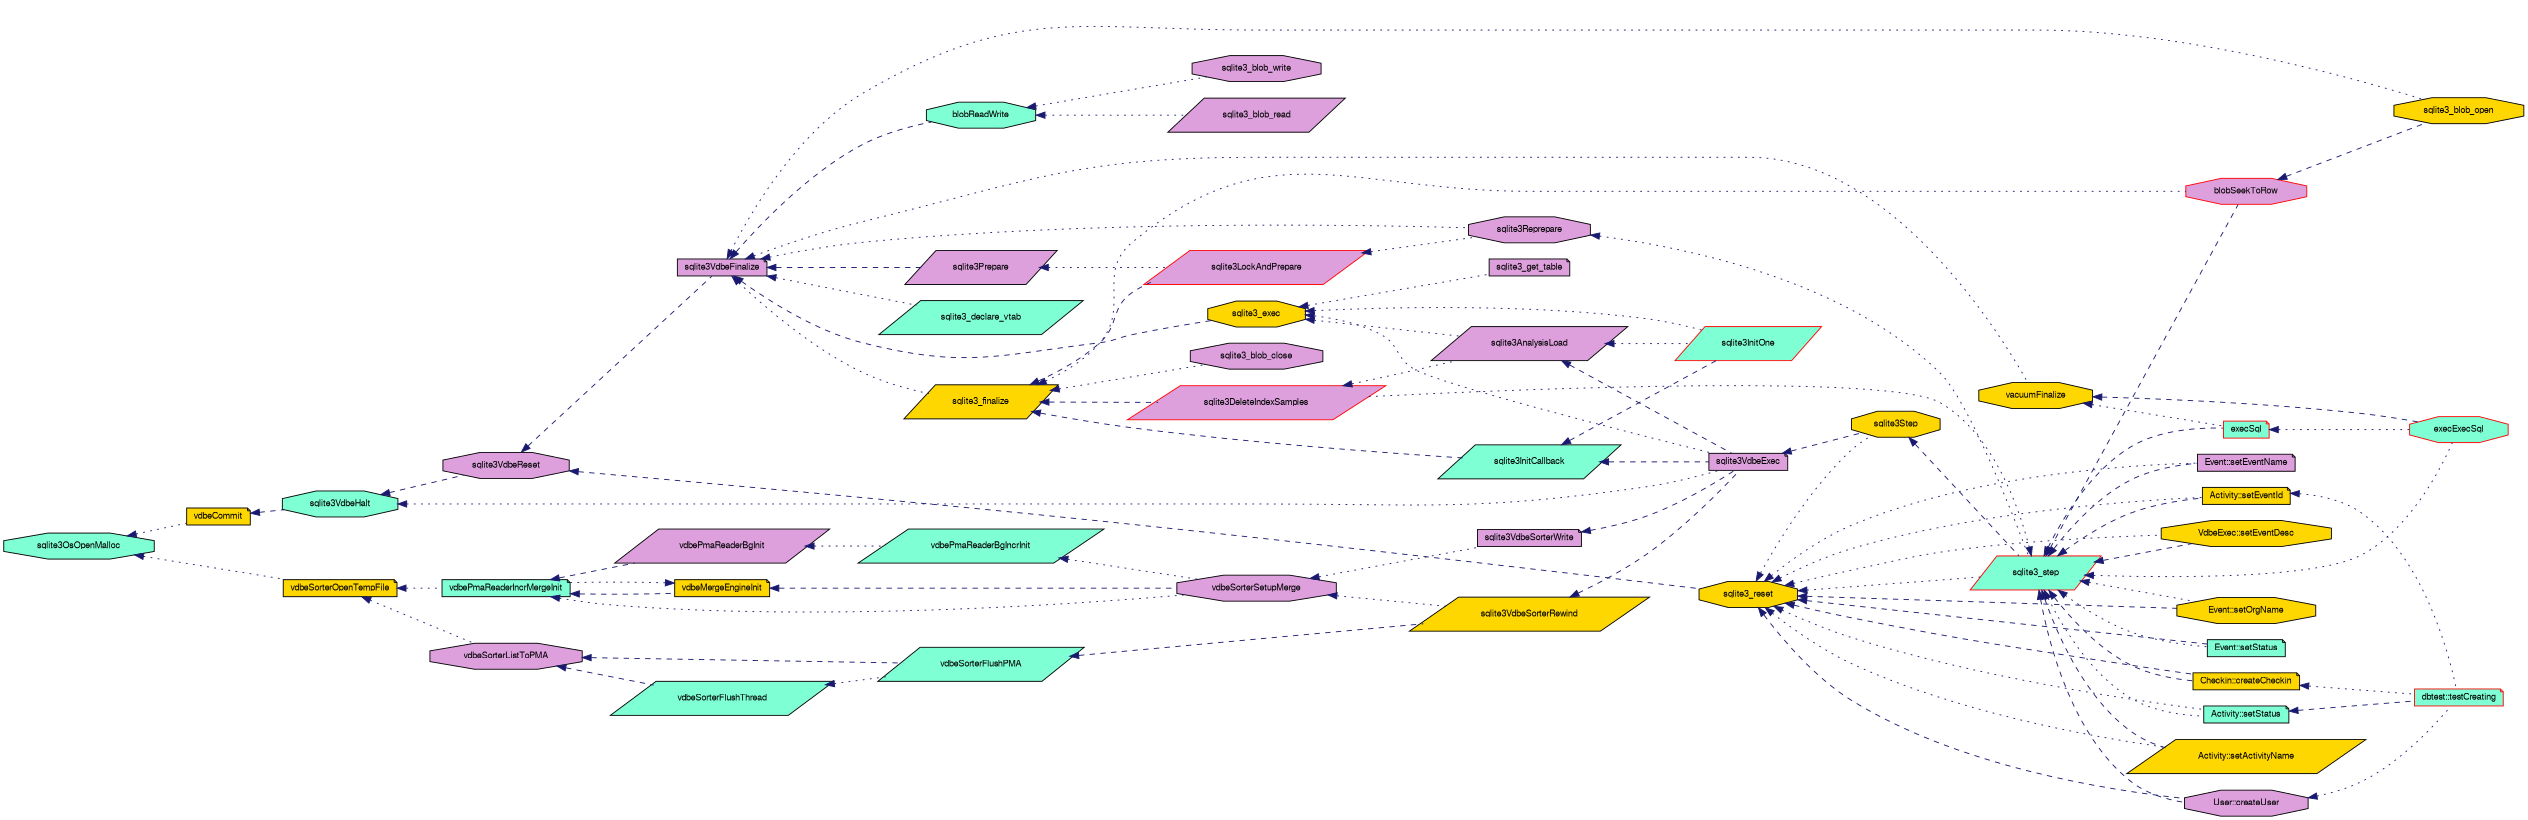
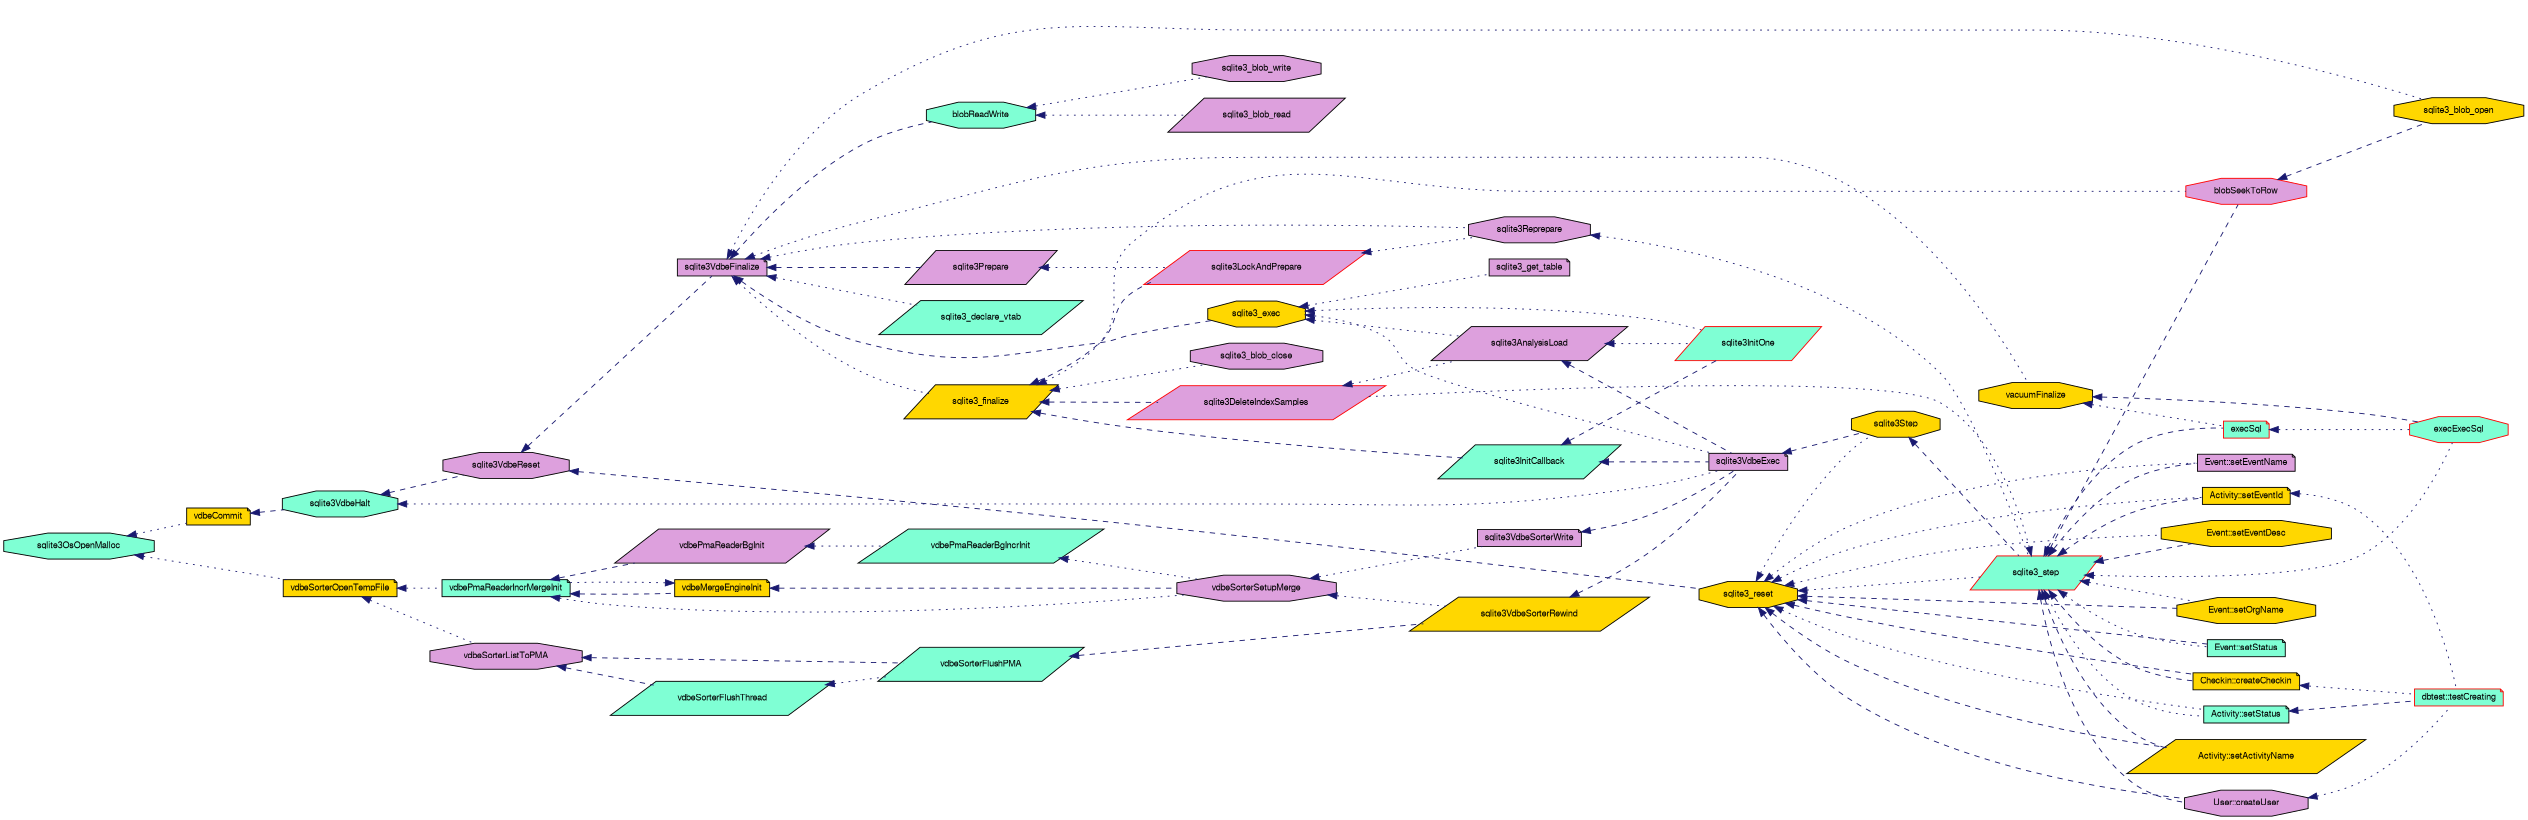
  digraph {
    rankdir=LR
    node [color=black fillcolor=plum fontname=FreeSans fontsize=10 shape=octagon style=filled]
    edge [color=midnightblue dir=back fontname=FreeSans fontsize=10 labelfontname=FreeSans labelfontsize=10 style=dotted]
    n1 [fillcolor=aquamarine fontcolor=black height=0.2 label=sqlite3OsOpenMalloc width=0.4]
    n2 [fillcolor=gold height=0.2 label=vdbeCommit shape=note width=0.4]
    n3 [fillcolor=gold height=0.2 label=vdbeSorterOpenTempFile shape=note width=0.4]
    n4 [fillcolor=aquamarine height=0.2 label=sqlite3VdbeHalt width=0.4]
    n5 [height=0.2 label=vdbeSorterListToPMA width=0.4]
    n6 [fillcolor=aquamarine height=0.2 label=vdbePmaReaderIncrMergeInit shape=note width=0.4]
    n7 [height=0.2 label=sqlite3VdbeReset width=0.4]
    n8 [height=0.2 label=sqlite3VdbeExec shape=note width=0.4]
    n9 [height=0.2 label=sqlite3VdbeFinalize shape=note width=0.4]
    n10 [fillcolor=gold height=0.2 label=sqlite3_reset width=0.4]
    n11 [fillcolor=gold height=0.2 label=sqlite3Step width=0.4]
    n12 [fillcolor=gold height=0.2 label=sqlite3_finalize shape=parallelogram width=0.4]
    n13 [fillcolor=gold height=0.2 label=sqlite3_blob_open width=0.4]
    n14 [fillcolor=gold height=0.2 label=sqlite3_exec width=0.4]
    n15 [height=0.2 label=sqlite3Reprepare width=0.4]
    n16 [fillcolor=aquamarine height=0.2 label=blobReadWrite width=0.4]
    n17 [height=0.2 label=sqlite3Prepare shape=parallelogram width=0.4]
    n18 [fillcolor=gold height=0.2 label=vacuumFinalize width=0.4]
    n19 [fillcolor=aquamarine height=0.2 label=sqlite3_declare_vtab shape=parallelogram width=0.4]
    n20 [color=red fillcolor=aquamarine height=0.2 label=sqlite3_step shape=parallelogram width=0.4]
    n21 [fillcolor=gold height=0.2 label="Activity::setEventId" shape=note width=0.4]
    n22 [fillcolor=gold height=0.2 label="Activity::setActivityName" shape=parallelogram width=0.4]
    n23 [fillcolor=aquamarine height=0.2 label="Activity::setStatus" shape=note width=0.4]
    n24 [fillcolor=gold height=0.2 label="Checkin::createCheckin" shape=note width=0.4]
    n25 [height=0.2 label="Event::setEventName" shape=note width=0.4]
-   n26 [fillcolor=gold height=0.2 label="VdbeExec::setEventDesc" width=0.4]
+   n26 [fillcolor=gold height=0.2 label="Event::setEventDesc" width=0.4]
    n27 [fillcolor=gold height=0.2 label="Event::setOrgName" width=0.4]
    n28 [fillcolor=aquamarine height=0.2 label="Event::setStatus" shape=note width=0.4]
    n29 [height=0.2 label="User::createUser" width=0.4]
    n30 [color=red height=0.2 label=blobSeekToRow width=0.4]
    n31 [height=0.2 label=sqlite3_blob_close width=0.4]
    n32 [color=red height=0.2 label=sqlite3DeleteIndexSamples shape=parallelogram width=0.4]
    n33 [fillcolor=aquamarine height=0.2 label=sqlite3InitCallback shape=parallelogram width=0.4]
    n34 [color=red height=0.2 label=sqlite3LockAndPrepare shape=parallelogram width=0.4]
    n35 [height=0.2 label=sqlite3AnalysisLoad shape=parallelogram width=0.4]
    n36 [color=red fillcolor=aquamarine height=0.2 label=sqlite3InitOne shape=parallelogram width=0.4]
    n37 [height=0.2 label=sqlite3_get_table shape=note width=0.4]
    n38 [height=0.2 label=sqlite3_blob_read shape=parallelogram width=0.4]
    n39 [height=0.2 label=sqlite3_blob_write width=0.4]
    n40 [color=red fillcolor=aquamarine height=0.2 label=execSql shape=note width=0.4]
    n41 [color=red fillcolor=aquamarine height=0.2 label=execExecSql width=0.4]
    n42 [color=red fillcolor=aquamarine height=0.2 label="dbtest::testCreating" shape=note width=0.4]
    n43 [fillcolor=aquamarine height=0.2 label=vdbeSorterFlushThread shape=parallelogram width=0.4]
    n44 [fillcolor=aquamarine height=0.2 label=vdbeSorterFlushPMA shape=parallelogram width=0.4]
    n45 [fillcolor=gold height=0.2 label=vdbeMergeEngineInit shape=note width=0.4]
    n46 [height=0.2 label=vdbeSorterSetupMerge width=0.4]
    n47 [height=0.2 label=vdbePmaReaderBgInit shape=parallelogram width=0.4]
    n48 [fillcolor=gold height=0.2 label=sqlite3VdbeSorterRewind shape=parallelogram width=0.4]
    n49 [height=0.2 label=sqlite3VdbeSorterWrite shape=note width=0.4]
    n50 [fillcolor=aquamarine height=0.2 label=vdbePmaReaderBgIncrInit shape=parallelogram width=0.4]
    n1 -> n2
    n1 -> n3
    n2 -> n4 [style=dashed]
    n3 -> n5
    n3 -> n6
    n4 -> n7 [style=dashed]
    n4 -> n8
    n5 -> n43 [style=dashed]
    n5 -> n44 [style=dashed]
    n6 -> n45 [style=dashed]
    n6 -> n46
    n6 -> n47 [style=dashed]
    n7 -> n9 [style=dashed]
    n7 -> n10 [style=dashed]
    n8 -> n11 [style=dashed]
    n9 -> n12
    n9 -> n13
    n9 -> n14 [style=dashed]
    n9 -> n15
    n9 -> n16 [style=dashed]
    n9 -> n17 [style=dashed]
    n9 -> n18
    n9 -> n19
    n10 -> n11
    n10 -> n20
    n10 -> n21
-   n10 -> n22
+   n10 -> n22 [style=dashed]
    n10 -> n23
    n10 -> n24 [style=dashed]
    n10 -> n25
    n10 -> n26
    n10 -> n27 [style=dashed]
    n10 -> n28 [style=dashed]
    n10 -> n29 [style=dashed]
    n11 -> n20 [style=dashed]
    n12 -> n30
    n12 -> n31
    n12 -> n32 [style=dashed]
    n12 -> n33 [style=dashed]
    n12 -> n34 [style=dashed]
    n14 -> n8
    n14 -> n35
    n14 -> n36
    n14 -> n37
    n15 -> n20
    n16 -> n38
    n16 -> n39
    n17 -> n34
    n18 -> n40
    n18 -> n41 [style=dashed]
    n20 -> n21 [style=dashed]
    n20 -> n22 [style=dashed]
    n20 -> n23
    n20 -> n24 [style=dashed]
    n20 -> n25 [style=dashed]
    n20 -> n26 [style=dashed]
    n20 -> n27
    n20 -> n28
    n20 -> n29 [style=dashed]
    n20 -> n30 [style=dashed]
    n20 -> n32
    n20 -> n40 [style=dashed]
    n20 -> n41
    n21 -> n42
    n23 -> n42 [style=dashed]
    n24 -> n42
    n29 -> n42
    n30 -> n13 [style=dashed]
    n32 -> n35
    n33 -> n8 [style=dashed]
    n33 -> n36 [style=dashed]
    n34 -> n15
    n35 -> n8 [style=dashed]
    n35 -> n36
    n40 -> n41
    n43 -> n44
    n44 -> n48 [style=dashed]
    n45 -> n6
    n45 -> n46 [style=dashed]
    n46 -> n48
    n46 -> n49
    n47 -> n50
    n48 -> n8 [style=dashed]
    n49 -> n8 [style=dashed]
    n50 -> n46
  }
